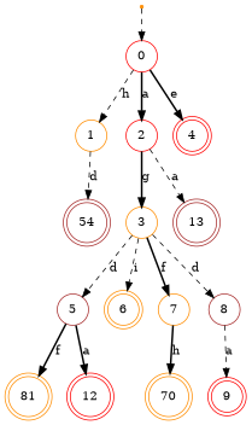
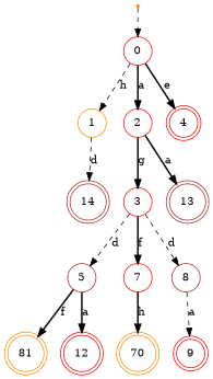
  digraph {
    rankdir=TB
    node [color=darkorange shape=doublecircle]
    edge [style=bold]
    dummy0 [shape=point]
    0 [color=red shape=circle]
    1 [shape=circle]
    2 [color=red shape=circle]
    4 [color=red]
-   14 [color=brown label=54]
-   3 [shape=circle]
+   14 [color=brown]
+   3 [color=red shape=circle]
    13 [color=brown]
    5 [color=brown shape=circle]
-   6
-   7 [shape=circle]
+   7 [color=red shape=circle]
    8 [color=brown shape=circle]
    n13 [label=81]
    12 [color=red]
    n15 [label=70]
    9 [color=red]
    dummy0 -> 0 [style=dashed]
    0 -> 1 [label=h style=dashed]
    0 -> 2 [label=a]
    0 -> 4 [label=e]
    1 -> 14 [label=d style=dashed]
    2 -> 3 [label=g]
-   2 -> 13 [label=a style=dashed]
+   2 -> 13 [label=a]
    3 -> 5 [label=d style=dashed]
-   3 -> 6 [label=i style=dashed]
    3 -> 7 [label=f]
    3 -> 8 [label=d style=dashed]
    5 -> n13 [label=f]
    5 -> 12 [label=a]
    7 -> n15 [label=h]
    8 -> 9 [label=a style=dashed]
  }
